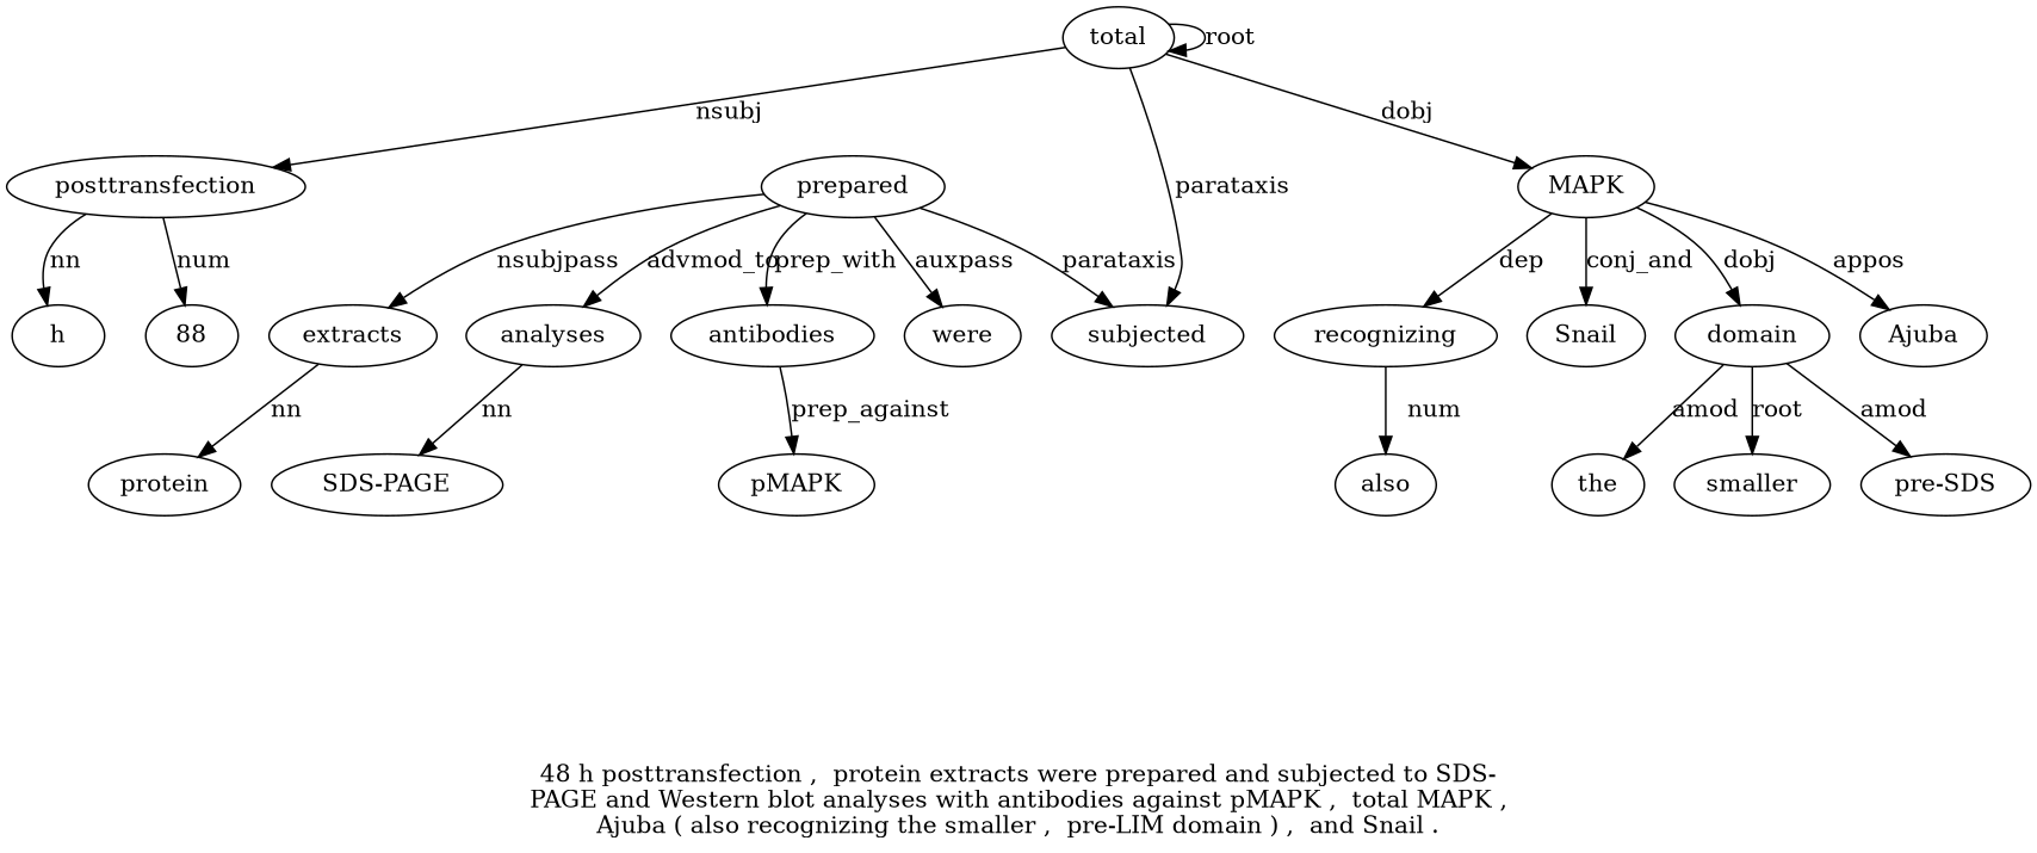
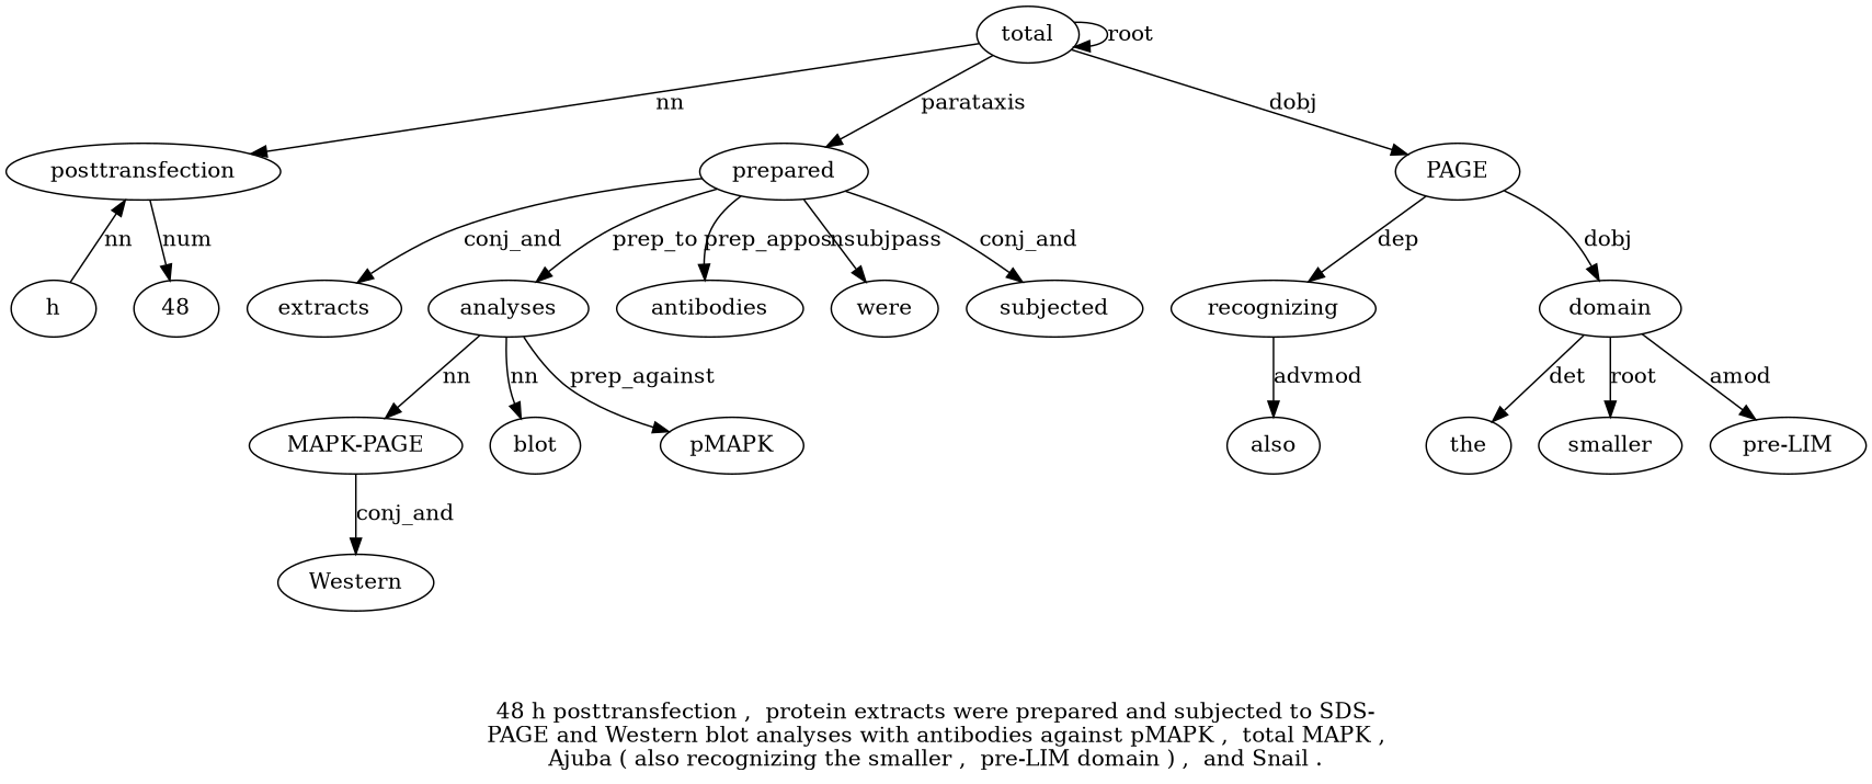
  digraph {
    label="48 h posttransfection ,  protein extracts were prepared and subjected to SDS-\nPAGE and Western blot analyses with antibodies against pMAPK ,  total MAPK ,\nAjuba ( also recognizing the smaller ,  pre-LIM domain ) ,  and Snail ."
    node [fillcolor=white style=filled]
    n1 [label=posttransfection]
-   n2 [label=88]
+   n2 [label=48]
    n3 [label=h]
    n4 [label=total]
    n5 [label=prepared]
-   n6 [label=MAPK]
+   n6 [label=PAGE]
    n7 [label=extracts]
    n8 [label=were]
    n9 [label=subjected]
    n10 [label=analyses]
    n11 [label=antibodies]
-   n12 [label=Ajuba]
    n13 [label=recognizing]
-   n14 [label=Snail]
    n15 [label=domain]
-   n16 [label=protein]
-   n17 [label="SDS-PAGE"]
+   n17 [label="MAPK-PAGE"]
+   n18 [label=blot]
    n19 [label=pMAPK]
+   n20 [label=Western]
    n21 [label=also]
    n22 [label=the]
    n23 [label=smaller]
-   n24 [label="pre-SDS"]
+   n24 [label="pre-LIM"]
    n1 -> n2 [label=num]
-   n1 -> n3 [label=nn]
-   n4 -> n1 [label=nsubj]
+   n3 -> n1 [label=nn]
+   n4 -> n1 [label=nn]
    n4 -> n4 [label=root]
-   n4 -> n9 [label=parataxis]
+   n4 -> n5 [label=parataxis]
    n4 -> n6 [label=dobj]
-   n5 -> n7 [label=nsubjpass]
-   n5 -> n8 [label=auxpass]
-   n5 -> n9 [label=parataxis]
-   n5 -> n10 [label=advmod_to]
-   n5 -> n11 [label=prep_with]
-   n6 -> n12 [label=appos]
+   n5 -> n7 [label=conj_and]
+   n5 -> n8 [label=nsubjpass]
+   n5 -> n9 [label=conj_and]
+   n5 -> n10 [label=prep_to]
+   n5 -> n11 [label=prep_appos]
    n6 -> n13 [label=dep]
-   n6 -> n14 [label=conj_and]
    n6 -> n15 [label=dobj]
-   n7 -> n16 [label=nn]
    n10 -> n17 [label=nn]
-   n11 -> n19 [label=prep_against]
-   n13 -> n21 [label=num]
-   n15 -> n22 [label=amod]
+   n10 -> n18 [label=nn]
+   n10 -> n19 [label=prep_against]
+   n13 -> n21 [label=advmod]
+   n15 -> n22 [label=det]
    n15 -> n23 [label=root]
    n15 -> n24 [label=amod]
+   n17 -> n20 [label=conj_and]
  }
